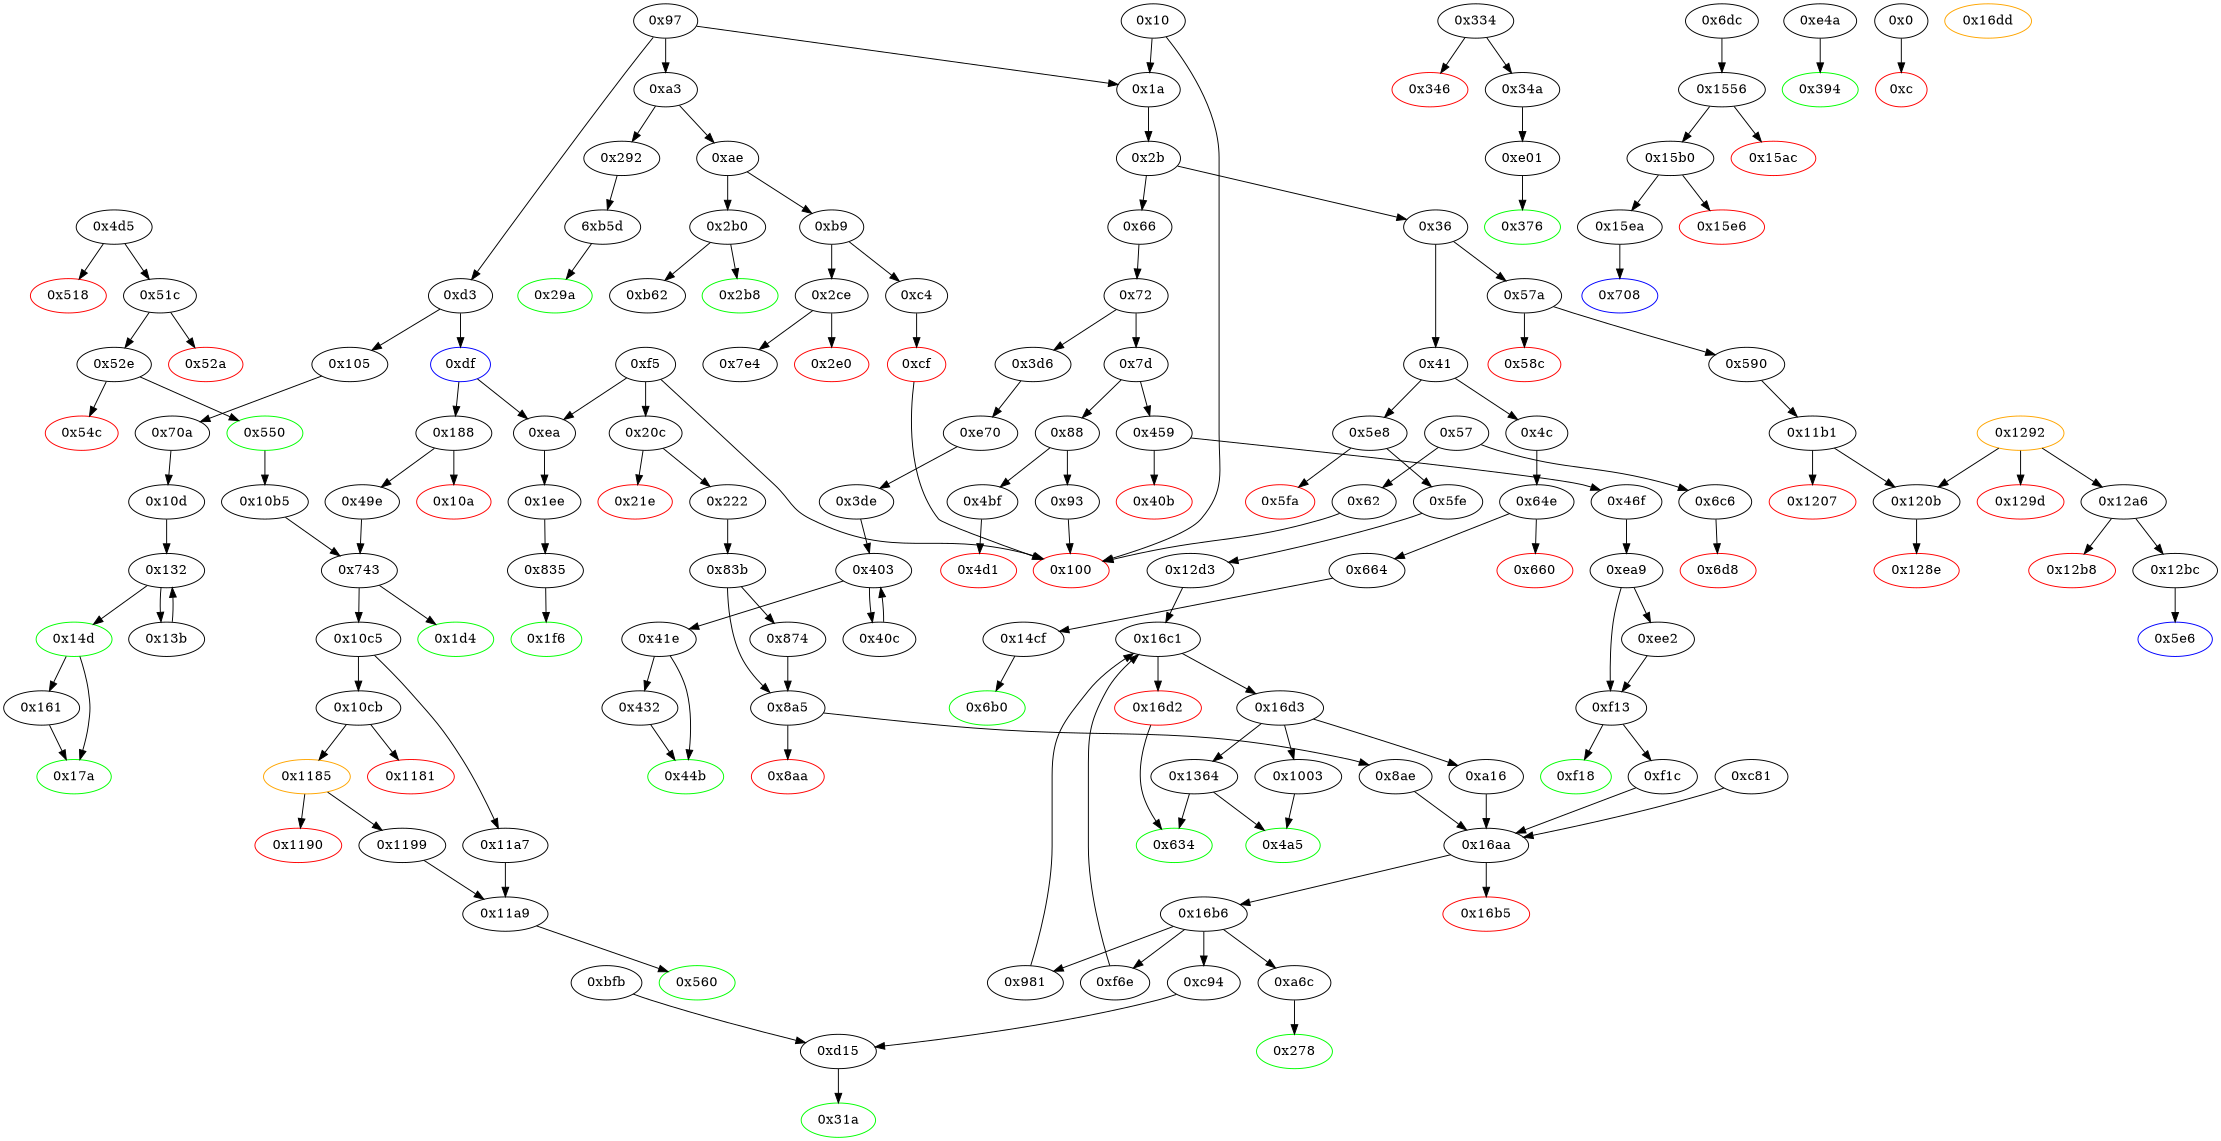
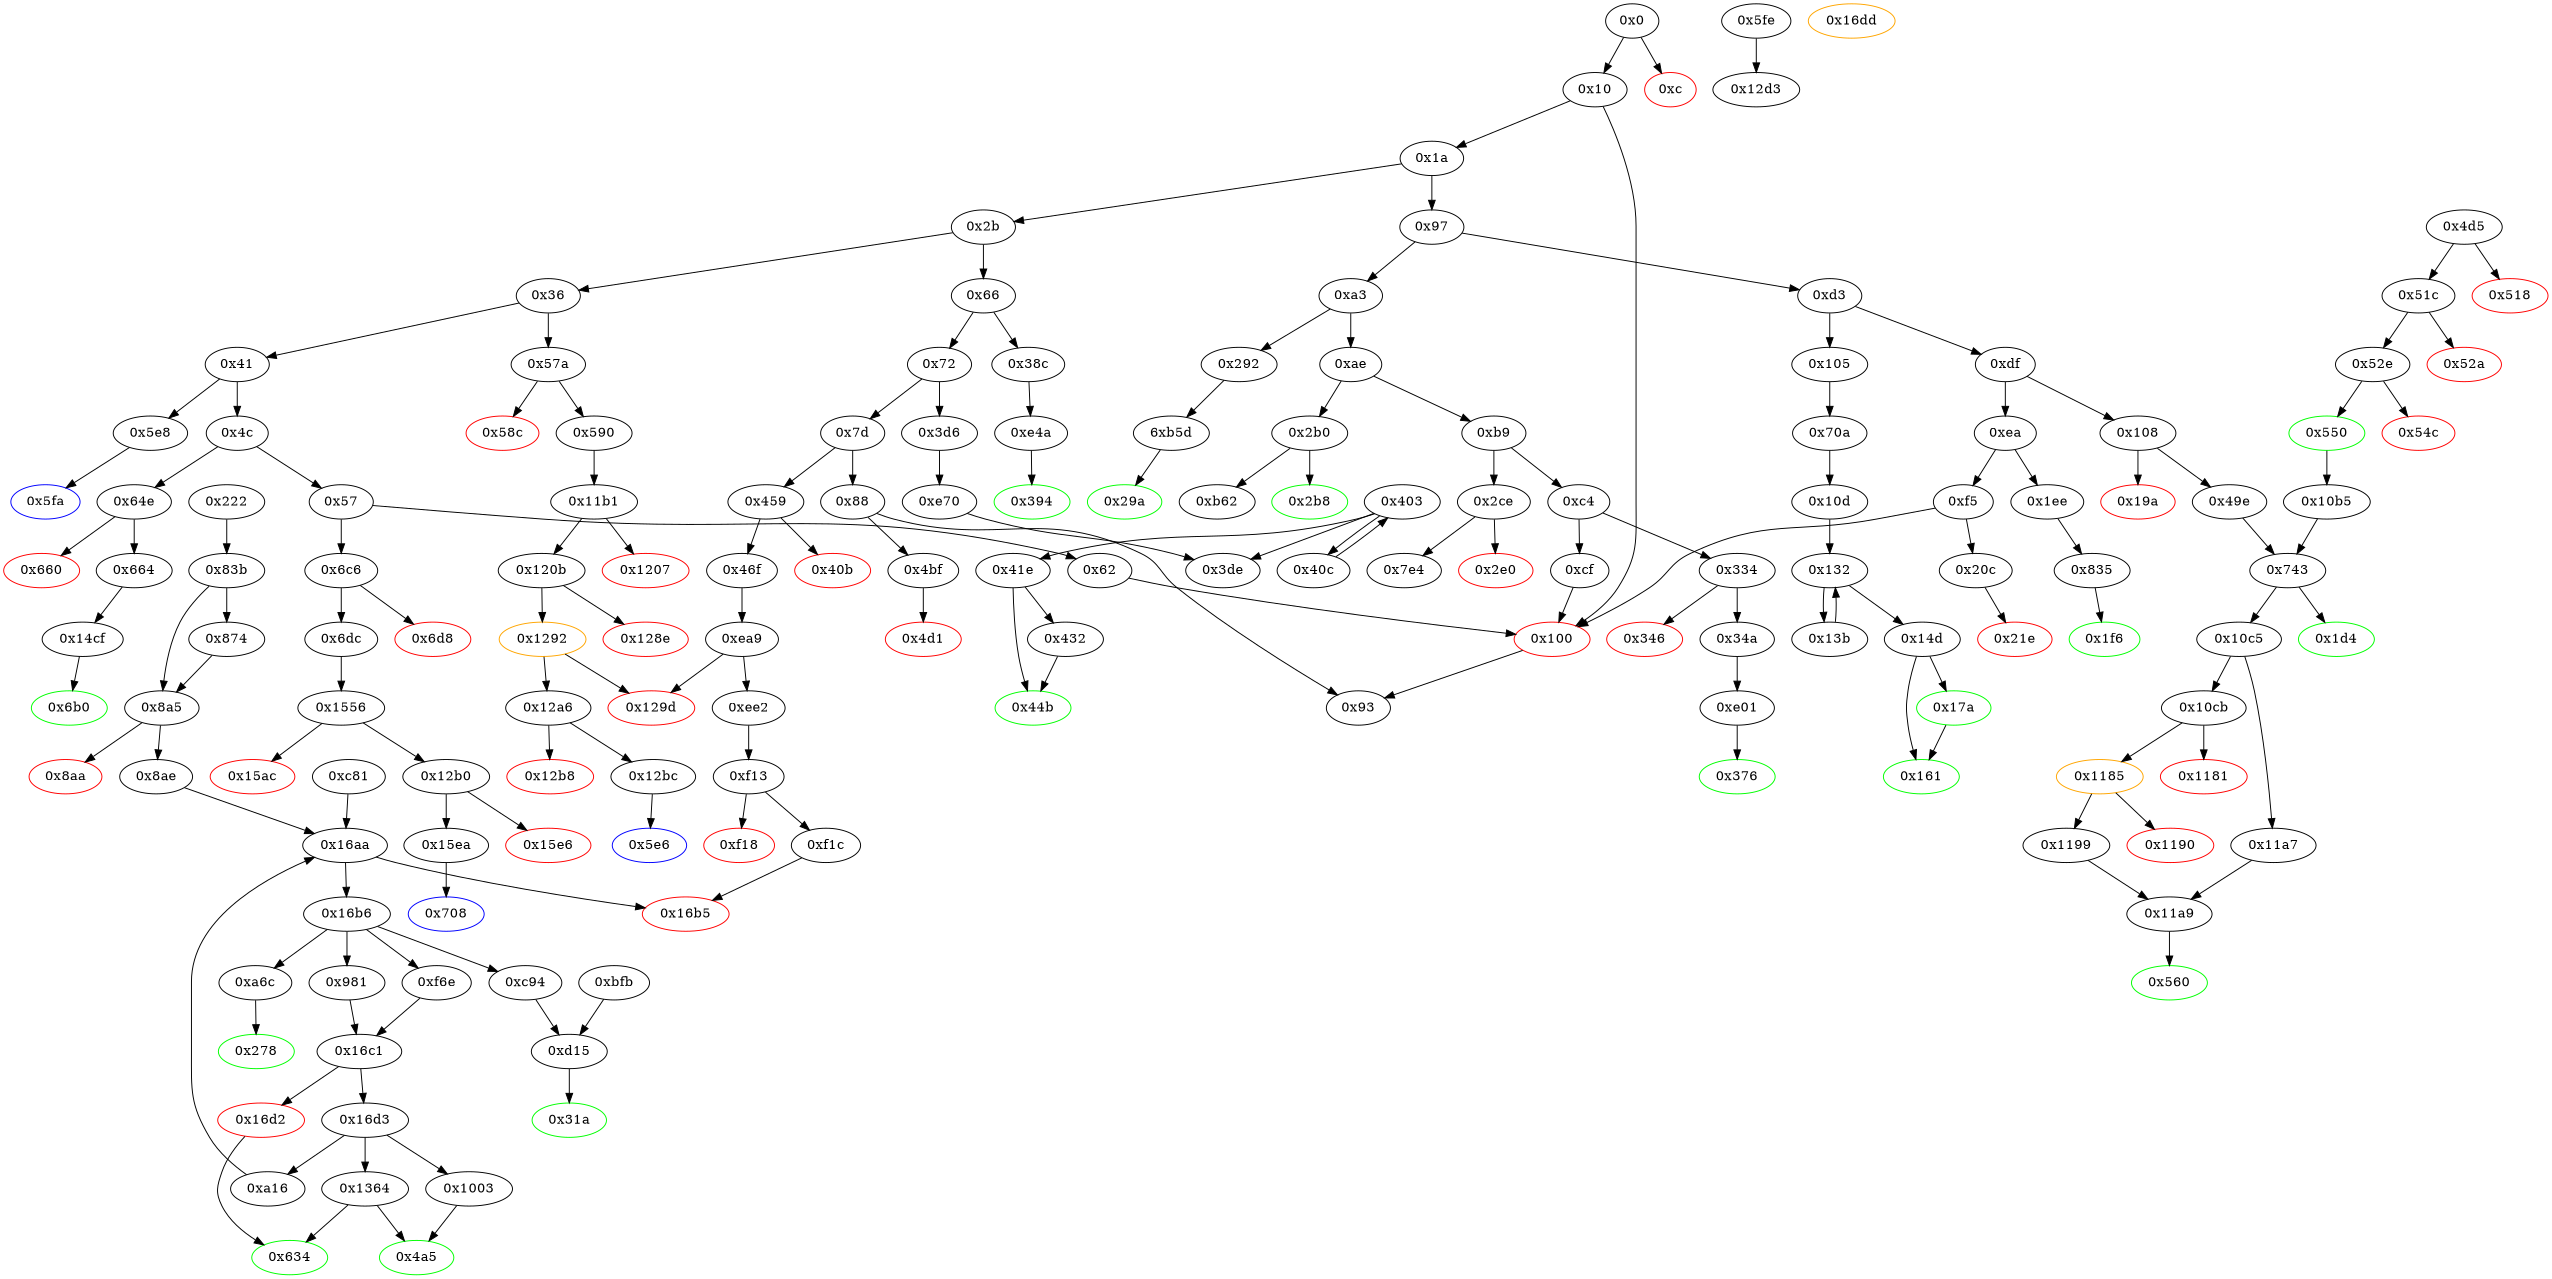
  strict digraph {
    node [fillcolor=white style=filled]
    "0x660" [color=red]
    n2 [label="6xb5d"]
    "0x29a" [color=green]
    "0x44b" [color=green]
    "0x346" [color=red]
    "0x16c1"
    "0x16d3"
    "0x16d2" [color=red]
    "0x1364"
    "0x1003"
    "0xa16"
    "0x634" [color=green]
    "0x70a"
    "0x10d"
    "0x132"
    "0x278" [color=green]
    "0xa6c"
    "0x4a5" [color=green]
    "0x16aa"
    "0x2e0" [color=red]
    "0x6b0" [color=green]
    "0x14cf"
    "0x1556"
-   "0x15b0"
+   "0x15b0" [label="0x12b0"]
    "0x15ac" [color=red]
    "0x15ea"
    "0x15e6" [color=red]
    n28 [label="0x7e4"]
    "0x664"
    "0x20c"
    "0x222"
    "0x21e" [color=red]
    "0x83b"
    "0x17a" [color=green]
    "0xf5"
    "0x100" [color=red]
    "0x518" [color=red]
    "0x8aa" [color=red]
    "0xea9"
    "0xf13"
    "0xee2"
-   "0xf18" [color=green]
+   "0xf18" [color=red]
    "0xf1c"
-   "0x14d" [color=green]
-   "0x161"
+   "0x14d"
+   "0x161" [color=green]
    "0x13b"
    "0x8a5"
    "0x874"
    "0xea"
    "0x1ee"
    "0x835"
    "0x54c" [color=red]
    "0x52e"
    "0x550" [color=green]
    "0x10b5"
    "0x1292" [color=orange]
    "0x120b"
    "0x128e" [color=red]
    "0x129d" [color=red]
    "0x12a6"
+   "0x38c"
    "0xe4a"
    "0x394" [color=green]
    "0x105"
    "0x0"
    "0x10"
    "0xc" [color=red]
    "0x1a"
    "0x41"
    "0x5e8"
    "0x4c"
    "0x5fe"
-   "0x5fa" [color=red]
+   "0x5fa" [color=blue]
    "0x57"
    "0x64e"
    "0x708" [color=blue]
    "0x4d1" [color=red]
    "0x4bf"
    "0x4d5"
    "0x51c"
    "0x97"
    "0x2b"
    "0x3d6"
    "0xe70"
    "0x3de"
    "0x403"
    "0x432"
    "0x292"
    "0x8ae"
    "0x52a" [color=red]
    "0x34a"
    "0xe01"
    "0x376" [color=green]
    "0x11b1"
    "0x1207" [color=red]
    "0x58c" [color=red]
    "0x93"
    "0x981"
    "0xa3"
    "0xd3"
    "0xae"
-   "0xdf" [color=blue]
-   "0x188"
+   "0xdf"
+   "0x188" [label="0x108"]
    n104 [label="0x49e"]
-   "0x19a" [color=red label="0x10a"]
+   "0x19a" [color=red]
    "0x743"
    "0x10c5"
    "0x1d4" [color=green]
    "0x590"
    "0x2b8" [color=green]
    "0x6d8" [color=red]
    "0x560" [color=green]
    "0x11a9"
    "0x11a7"
    "0x10cb"
    "0x1190" [color=red]
    "0x12d3"
    "0x41e"
    "0x7d"
    "0x88"
    "0x459"
    "0x46f"
    n123 [color=red label="0x40b"]
    "0x57a"
    "0x1f6" [color=green]
    "0x6c6"
    "0x6dc"
    "0x1181" [color=red]
    "0x2b0"
    "0xb9"
    "0xb62"
    "0x2ce"
    "0xc4"
    "0x1185" [color=orange]
    "0xc94"
    "0xd15"
    "0x31a" [color=green]
    "0x1199"
    "0xbfb"
    "0x66"
    "0x72"
    "0x36"
    "0xc81"
    "0x16b5" [color=red]
    "0x16b6"
    "0x12bc"
    "0x12b8" [color=red]
    "0x5e6" [color=blue]
    "0x62"
    "0x40c"
    "0xf6e"
    "0x334"
-   "0xcf" [color=red]
+   "0xcf"
    "0x16dd" [color=orange]
    n2 -> "0x29a"
    "0x16c1" -> "0x16d3"
    "0x16c1" -> "0x16d2"
    "0x16d3" -> "0x1364"
    "0x16d3" -> "0x1003"
    "0x16d3" -> "0xa16"
    "0x16d2" -> "0x634"
    "0x1364" -> "0x634"
    "0x1364" -> "0x4a5"
    "0x1003" -> "0x4a5"
    "0xa16" -> "0x16aa"
    "0x70a" -> "0x10d"
    "0x10d" -> "0x132"
    "0x132" -> "0x14d"
    "0x132" -> "0x13b"
    "0xa6c" -> "0x278"
    "0x16aa" -> "0x16b5"
    "0x16aa" -> "0x16b6"
    "0x14cf" -> "0x6b0"
    "0x1556" -> "0x15b0"
    "0x1556" -> "0x15ac"
    "0x15b0" -> "0x15ea"
    "0x15b0" -> "0x15e6"
    "0x15ea" -> "0x708"
    "0x664" -> "0x14cf"
-   "0x20c" -> "0x222"
    "0x20c" -> "0x21e"
    "0x222" -> "0x83b"
    "0x83b" -> "0x8a5"
    "0x83b" -> "0x874"
    "0xf5" -> "0x20c"
    "0xf5" -> "0x100"
-   "0xea9" -> "0xf13"
+   "0xea9" -> "0x129d"
    "0xea9" -> "0xee2"
    "0xf13" -> "0xf18"
    "0xf13" -> "0xf1c"
    "0xee2" -> "0xf13"
-   "0xf1c" -> "0x16aa"
+   "0xf1c" -> "0x16b5"
    "0x14d" -> "0x17a"
    "0x14d" -> "0x161"
-   "0x161" -> "0x17a"
+   "0x17a" -> "0x161"
    "0x13b" -> "0x132"
    "0x8a5" -> "0x8aa"
    "0x8a5" -> "0x8ae"
    "0x874" -> "0x8a5"
-   "0xf5" -> "0xea"
+   "0xea" -> "0xf5"
    "0xea" -> "0x1ee"
    "0x1ee" -> "0x835"
    "0x835" -> "0x1f6"
    "0x52e" -> "0x54c"
    "0x52e" -> "0x550"
    "0x550" -> "0x10b5"
    "0x10b5" -> "0x743"
    "0x1292" -> "0x129d"
    "0x1292" -> "0x12a6"
-   "0x1292" -> "0x120b"
+   "0x120b" -> "0x1292"
    "0x120b" -> "0x128e"
    "0x12a6" -> "0x12bc"
    "0x12a6" -> "0x12b8"
+   "0x38c" -> "0xe4a"
    "0xe4a" -> "0x394"
    "0x105" -> "0x70a"
+   "0x0" -> "0x10"
    "0x0" -> "0xc"
    "0x10" -> "0x100"
    "0x10" -> "0x1a"
-   "0x97" -> "0x1a"
+   "0x1a" -> "0x97"
    "0x1a" -> "0x2b"
    "0x41" -> "0x5e8"
    "0x41" -> "0x4c"
-   "0x5e8" -> "0x5fe"
    "0x5e8" -> "0x5fa"
+   "0x4c" -> "0x57"
    "0x4c" -> "0x64e"
    "0x5fe" -> "0x12d3"
    "0x57" -> "0x6c6"
    "0x57" -> "0x62"
    "0x64e" -> "0x660"
    "0x64e" -> "0x664"
    "0x4bf" -> "0x4d1"
    "0x4d5" -> "0x518"
    "0x4d5" -> "0x51c"
    "0x51c" -> "0x52e"
    "0x51c" -> "0x52a"
    "0x97" -> "0xa3"
    "0x97" -> "0xd3"
    "0x2b" -> "0x66"
    "0x2b" -> "0x36"
    "0x3d6" -> "0xe70"
    "0xe70" -> "0x3de"
-   "0x3de" -> "0x403"
+   "0x403" -> "0x3de"
    "0x403" -> "0x41e"
    "0x403" -> "0x40c"
    "0x432" -> "0x44b"
    "0x292" -> n2
    "0x8ae" -> "0x16aa"
    "0x34a" -> "0xe01"
    "0xe01" -> "0x376"
    "0x11b1" -> "0x120b"
    "0x11b1" -> "0x1207"
-   "0x93" -> "0x100"
+   "0x100" -> "0x93"
    "0x981" -> "0x16c1"
    "0xa3" -> "0x292"
    "0xa3" -> "0xae"
    "0xd3" -> "0x105"
    "0xd3" -> "0xdf"
    "0xae" -> "0x2b0"
    "0xae" -> "0xb9"
    "0xdf" -> "0xea"
    "0xdf" -> "0x188"
    "0x188" -> n104
    "0x188" -> "0x19a"
    n104 -> "0x743"
    "0x743" -> "0x10c5"
    "0x743" -> "0x1d4"
    "0x10c5" -> "0x11a7"
    "0x10c5" -> "0x10cb"
    "0x590" -> "0x11b1"
    "0x11a9" -> "0x560"
    "0x11a7" -> "0x11a9"
    "0x10cb" -> "0x1181"
    "0x10cb" -> "0x1185"
-   "0x12d3" -> "0x16c1"
    "0x41e" -> "0x44b"
    "0x41e" -> "0x432"
    "0x7d" -> "0x88"
    "0x7d" -> "0x459"
    "0x88" -> "0x4bf"
    "0x88" -> "0x93"
    "0x459" -> "0x46f"
    "0x459" -> n123
    "0x46f" -> "0xea9"
    "0x57a" -> "0x58c"
    "0x57a" -> "0x590"
    "0x6c6" -> "0x6d8"
+   "0x6c6" -> "0x6dc"
    "0x6dc" -> "0x1556"
    "0x2b0" -> "0x2b8"
    "0x2b0" -> "0xb62"
    "0xb9" -> "0x2ce"
    "0xb9" -> "0xc4"
    "0x2ce" -> "0x2e0"
    "0x2ce" -> n28
+   "0xc4" -> "0x334"
    "0xc4" -> "0xcf"
    "0x1185" -> "0x1190"
    "0x1185" -> "0x1199"
    "0xc94" -> "0xd15"
    "0xd15" -> "0x31a"
    "0x1199" -> "0x11a9"
    "0xbfb" -> "0xd15"
+   "0x66" -> "0x38c"
    "0x66" -> "0x72"
    "0x72" -> "0x3d6"
    "0x72" -> "0x7d"
    "0x36" -> "0x41"
    "0x36" -> "0x57a"
    "0xc81" -> "0x16aa"
    "0x16b6" -> "0xa6c"
    "0x16b6" -> "0x981"
    "0x16b6" -> "0xc94"
    "0x16b6" -> "0xf6e"
    "0x12bc" -> "0x5e6"
    "0x62" -> "0x100"
    "0x40c" -> "0x403"
    "0xf6e" -> "0x16c1"
    "0x334" -> "0x346"
    "0x334" -> "0x34a"
    "0xcf" -> "0x100"
  }
